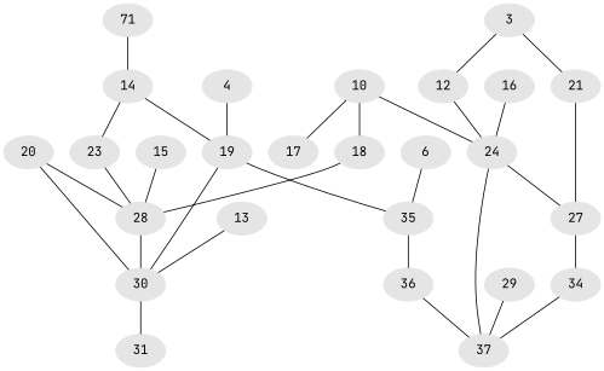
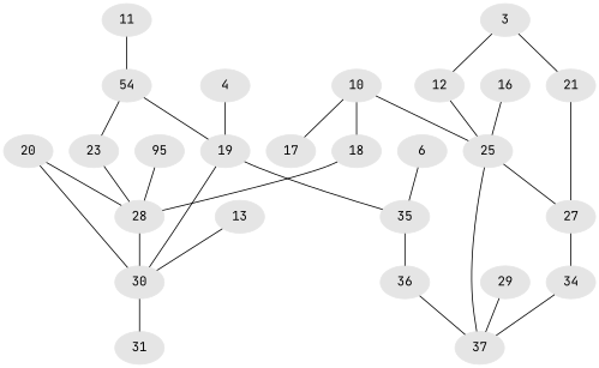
  graph {
    fontname="JetBrains Mono"
    node [color=gray90 fontname="JetBrains Mono" style=filled]
    edge [fontname="JetBrains Mono" weight=1.0]
    28
    30
    3
    12
    21
-   25 [label=24]
+   25
    27
    4
    19
    35
    6
    36
    10
    17
    18
    37
-   11 [label=71]
-   14
+   11
+   14 [label=54]
    23
    13
    31
-   15
+   15 [label=95]
    16
    20
    34
    29
    28 -- 30 [weight=2.0]
    30 -- 31
    3 -- 12
    3 -- 21
    12 -- 25
    21 -- 27
    25 -- 27
    25 -- 37
    27 -- 34 [weight=2.0]
    4 -- 19
    19 -- 30
    19 -- 35
    35 -- 36
    6 -- 35
    36 -- 37
    10 -- 25
    10 -- 17
    10 -- 18
    18 -- 28
    11 -- 14
    14 -- 19
    14 -- 23
    23 -- 28
    13 -- 30
    15 -- 28
    16 -- 25
    20 -- 28
    20 -- 30
    34 -- 37
    29 -- 37
  }
